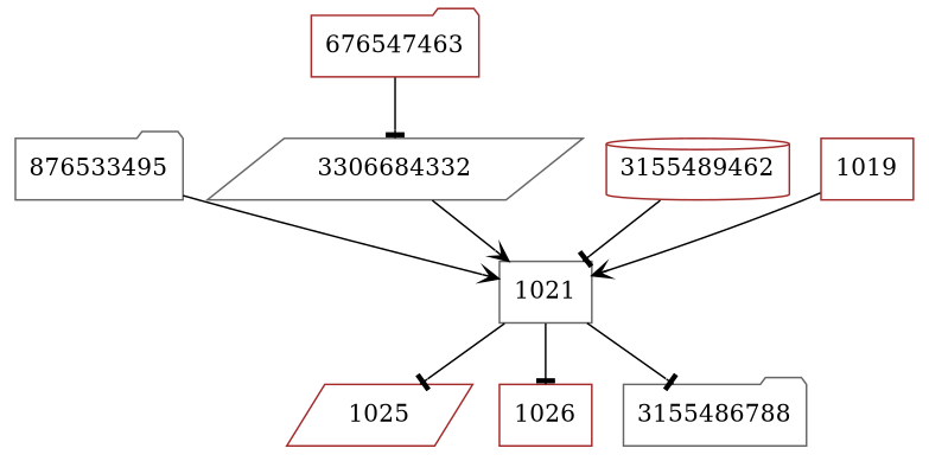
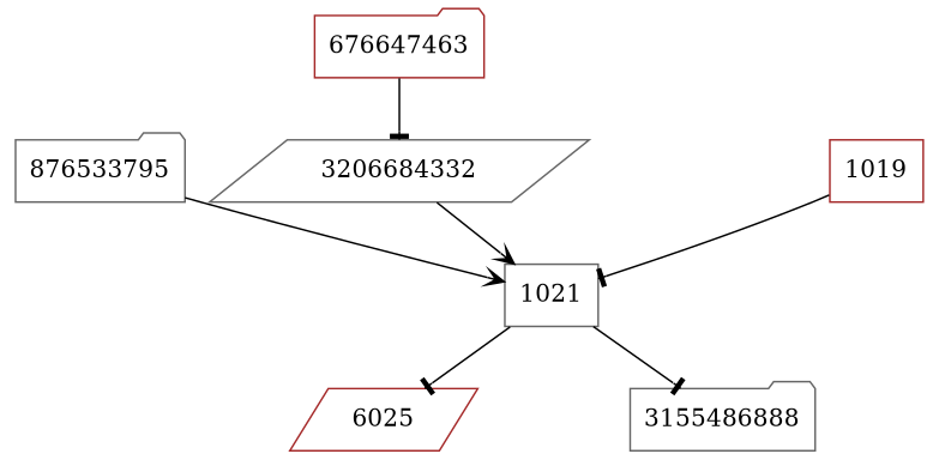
  strict digraph {
    node [color=brown shape=folder]
    edge [arrowhead=tee]
-   876533795 [color=gray40 label=876533495]
+   876533795 [color=gray40]
    1021 [color=gray40 shape=box]
-   1025 [shape=parallelogram]
-   1026 [shape=box]
-   3155486888 [color=gray40 label=3155486788]
-   3306684332 [color=gray40 shape=parallelogram]
-   676647463 [label=676547463]
-   3155489462 [shape=cylinder]
+   1025 [shape=parallelogram label=6025]
+   3155486888 [color=gray40]
+   3306684332 [color=gray40 shape=parallelogram label=3206684332]
+   676647463
    1019 [shape=box]
    876533795 -> 1021 [arrowhead=vee]
    1021 -> 1025
-   1021 -> 1026
    1021 -> 3155486888
    3306684332 -> 1021 [arrowhead=vee]
    676647463 -> 3306684332
-   3155489462 -> 1021
-   1019 -> 1021 [arrowhead=vee]
+   1019 -> 1021
  }
